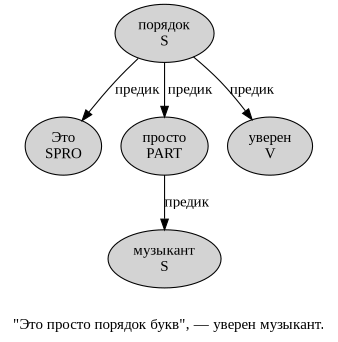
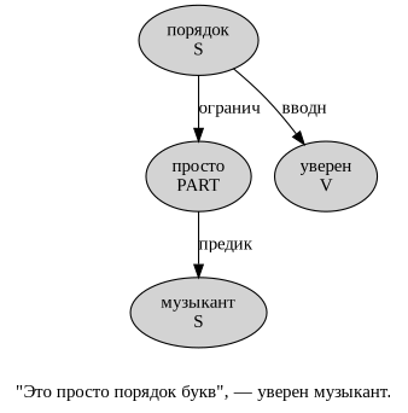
  digraph {
    fontname="Liberation Serif"
    label="\"Это просто порядок букв\", — уверен музыкант."
    node [fillcolor=lightgray fontname="Liberation Serif" penwidth=1 shape=ellipse style=filled]
    edge [fontname="Liberation Serif"]
-   n1 [label="Это\nSPRO"]
    n2 [label="просто\nPART"]
    n3 [label="музыкант\nS"]
    n4 [label="порядок\nS"]
    n5 [label="уверен\nV"]
    n2 -> n3 [label="предик"]
-   n4 -> n1 [label="предик"]
-   n4 -> n2 [label="предик"]
-   n4 -> n5 [label="предик"]
+   n4 -> n2 [label="огранич"]
+   n4 -> n5 [label="вводн"]
  }
